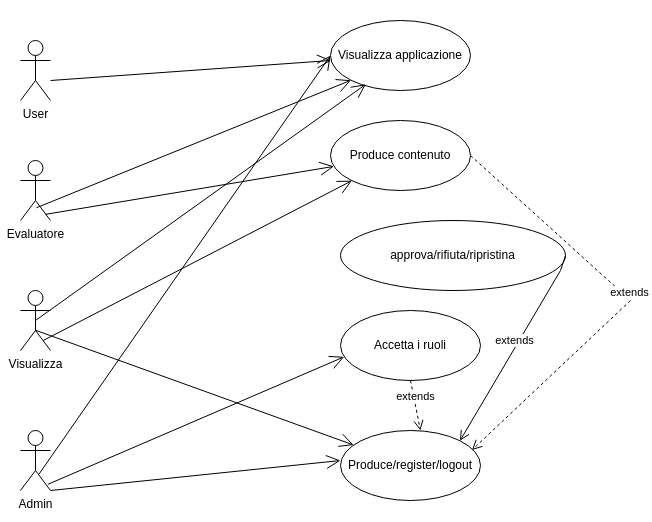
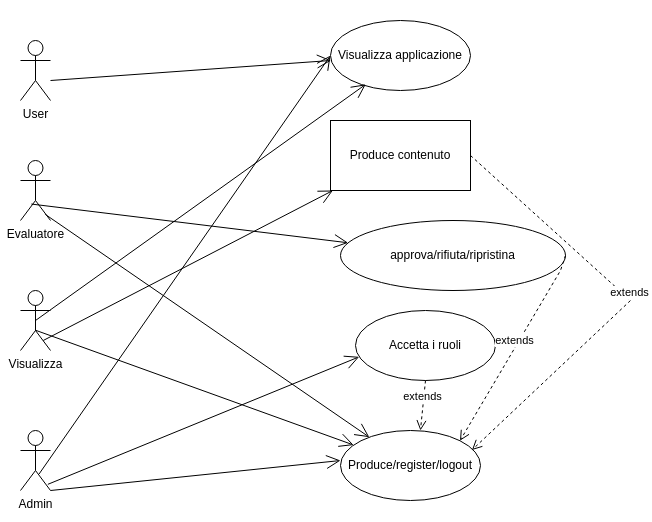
  <mxCell id="0" />
  <mxCell id="1" parent="0" />
  <mxCell id="2" value="User" style="shape=umlActor;verticalLabelPosition=bottom;verticalAlign=top;html=1;" vertex="1" parent="1"><mxGeometry x="20" y="40" width="30" height="60" as="geometry" /></mxCell>
  <mxCell id="3" value="Evaluatore" style="shape=umlActor;verticalLabelPosition=bottom;verticalAlign=top;html=1;" vertex="1" parent="1"><mxGeometry x="20" y="160" width="30" height="60" as="geometry" /></mxCell>
  <mxCell id="4" value="Visualizza" style="shape=umlActor;verticalLabelPosition=bottom;verticalAlign=top;html=1;" vertex="1" parent="1"><mxGeometry x="20" y="290" width="30" height="60" as="geometry" /></mxCell>
  <mxCell id="5" value="Admin" style="shape=umlActor;verticalLabelPosition=bottom;verticalAlign=top;html=1;" vertex="1" parent="1"><mxGeometry x="20" y="430" width="30" height="60" as="geometry" /></mxCell>
  <mxCell id="6" value="Visualizza applicazione" style="ellipse;whiteSpace=wrap;html=1;" vertex="1" parent="1"><mxGeometry x="330" y="20" width="140" height="70" as="geometry" /></mxCell>
- <mxCell id="7" value="Produce contenuto" style="ellipse;whiteSpace=wrap;html=1;" vertex="1" parent="1"><mxGeometry x="330" y="120" width="140" height="70" as="geometry" /></mxCell>
+ <mxCell id="7" value="Produce contenuto" style="whiteSpace=wrap;html=1;rounded=0;" vertex="1" parent="1"><mxGeometry x="330" y="120" width="140" height="70" as="geometry" /></mxCell>
  <mxCell id="8" value="approva/rifiuta/ripristina" style="ellipse;whiteSpace=wrap;html=1;" vertex="1" parent="1"><mxGeometry x="340" y="220" width="225" height="70" as="geometry" /></mxCell>
- <mxCell id="9" value="Accetta i ruoli" style="ellipse;whiteSpace=wrap;html=1;" vertex="1" parent="1"><mxGeometry x="340" y="310" width="140" height="70" as="geometry" /></mxCell>
+ <mxCell id="9" value="Accetta i ruoli" style="ellipse;whiteSpace=wrap;html=1;" vertex="1" parent="1"><mxGeometry x="355" y="310" width="140" height="70" as="geometry" /></mxCell>
  <mxCell id="10" value="Produce/register/logout" style="ellipse;whiteSpace=wrap;html=1;" vertex="1" parent="1"><mxGeometry x="340" y="430" width="140" height="70" as="geometry" /></mxCell>
  <mxCell id="11" value="" style="endArrow=open;endFill=1;endSize=12;html=1;rounded=0;" edge="1" parent="1" target="6"><mxGeometry width="160" relative="1" as="geometry"><mxPoint x="50" y="80" as="sourcePoint" /><mxPoint x="300" y="120" as="targetPoint" /></mxGeometry></mxCell>
- <mxCell id="12" value="" style="endArrow=open;endFill=1;endSize=12;html=1;rounded=0;exitX=0.533;exitY=0.787;exitDx=0;exitDy=0;exitPerimeter=0;entryX=0;entryY=1;entryDx=0;entryDy=0;" edge="1" parent="1" source="3" target="6"><mxGeometry width="160" relative="1" as="geometry"><mxPoint x="120" y="170" as="sourcePoint" /><mxPoint x="280" y="170" as="targetPoint" /></mxGeometry></mxCell>
  <mxCell id="13" value="" style="endArrow=open;endFill=1;endSize=12;html=1;rounded=0;exitX=0.5;exitY=0.5;exitDx=0;exitDy=0;exitPerimeter=0;entryX=0.252;entryY=0.912;entryDx=0;entryDy=0;entryPerimeter=0;" edge="1" parent="1" source="4" target="6"><mxGeometry width="160" relative="1" as="geometry"><mxPoint x="100" y="270" as="sourcePoint" /><mxPoint x="260" y="270" as="targetPoint" /><Array as="points" /></mxGeometry></mxCell>
  <mxCell id="14" value="" style="endArrow=open;endFill=1;endSize=12;html=1;rounded=0;exitX=0.619;exitY=0.725;exitDx=0;exitDy=0;exitPerimeter=0;entryX=0;entryY=0.5;entryDx=0;entryDy=0;" edge="1" parent="1" source="5" target="6"><mxGeometry width="160" relative="1" as="geometry"><mxPoint x="120" y="390" as="sourcePoint" /><mxPoint x="320" y="150" as="targetPoint" /><Array as="points" /></mxGeometry></mxCell>
- <mxCell id="16" value="" style="endArrow=open;endFill=1;endSize=12;html=1;rounded=0;exitX=0.826;exitY=0.898;exitDx=0;exitDy=0;exitPerimeter=0;" edge="1" parent="1" source="3" target="7"><mxGeometry width="160" relative="1" as="geometry"><mxPoint x="80" y="254.68" as="sourcePoint" /><mxPoint x="270" y="380" as="targetPoint" /></mxGeometry></mxCell>
+ <mxCell id="15" value="" style="endArrow=open;endFill=1;endSize=12;html=1;rounded=0;exitX=0.361;exitY=0.726;exitDx=0;exitDy=0;exitPerimeter=0;" edge="1" parent="1" source="3" target="8"><mxGeometry width="160" relative="1" as="geometry"><mxPoint x="110" y="230" as="sourcePoint" /><mxPoint x="270" y="230" as="targetPoint" /></mxGeometry></mxCell>
+ <mxCell id="16" value="" style="endArrow=open;endFill=1;endSize=12;html=1;rounded=0;exitX=0.826;exitY=0.898;exitDx=0;exitDy=0;exitPerimeter=0;" edge="1" parent="1" source="3" target="10"><mxGeometry width="160" relative="1" as="geometry"><mxPoint x="80" y="254.68" as="sourcePoint" /><mxPoint x="270" y="380" as="targetPoint" /></mxGeometry></mxCell>
  <mxCell id="17" value="" style="endArrow=open;endFill=1;endSize=12;html=1;rounded=0;exitX=0.482;exitY=0.659;exitDx=0;exitDy=0;exitPerimeter=0;" edge="1" parent="1" source="4" target="10"><mxGeometry width="160" relative="1" as="geometry"><mxPoint x="70" y="380" as="sourcePoint" /><mxPoint x="230" y="380" as="targetPoint" /></mxGeometry></mxCell>
  <mxCell id="18" value="" style="endArrow=open;endFill=1;endSize=12;html=1;rounded=0;exitX=0.757;exitY=0.865;exitDx=0;exitDy=0;exitPerimeter=0;" edge="1" parent="1" target="7"><mxGeometry width="160" relative="1" as="geometry"><mxPoint x="42.71" y="340" as="sourcePoint" /><mxPoint x="280" y="398.1" as="targetPoint" /></mxGeometry></mxCell>
  <mxCell id="19" value="" style="endArrow=open;endFill=1;endSize=12;html=1;rounded=0;exitX=0.912;exitY=0.897;exitDx=0;exitDy=0;exitPerimeter=0;entryX=0.026;entryY=0.662;entryDx=0;entryDy=0;entryPerimeter=0;" edge="1" parent="1" source="5" target="9"><mxGeometry width="160" relative="1" as="geometry"><mxPoint x="120" y="420" as="sourcePoint" /><mxPoint x="280" y="420" as="targetPoint" /></mxGeometry></mxCell>
  <mxCell id="20" value="" style="endArrow=open;endFill=1;endSize=12;html=1;rounded=0;exitX=1;exitY=1;exitDx=0;exitDy=0;exitPerimeter=0;entryX=0;entryY=0.429;entryDx=0;entryDy=0;entryPerimeter=0;" edge="1" parent="1" source="5" target="10"><mxGeometry width="160" relative="1" as="geometry"><mxPoint x="120" y="420" as="sourcePoint" /><mxPoint x="280" y="420" as="targetPoint" /></mxGeometry></mxCell>
  <mxCell id="21" value="extends" style="html=1;verticalAlign=bottom;endArrow=open;dashed=1;endSize=8;curved=0;rounded=0;exitX=0.5;exitY=1;exitDx=0;exitDy=0;entryX=0.571;entryY=0;entryDx=0;entryDy=0;entryPerimeter=0;" edge="1" parent="1" source="9" target="10"><mxGeometry relative="1" as="geometry"><mxPoint x="530" y="410" as="sourcePoint" /><mxPoint x="450" y="410" as="targetPoint" /></mxGeometry></mxCell>
- <mxCell id="22" value="extends" style="html=1;verticalAlign=bottom;endArrow=open;dashed=0;endSize=8;curved=0;rounded=0;exitX=1;exitY=0.5;exitDx=0;exitDy=0;entryX=1;entryY=0;entryDx=0;entryDy=0;" edge="1" parent="1" source="8" target="10"><mxGeometry relative="1" as="geometry"><mxPoint x="620" y="270" as="sourcePoint" /><mxPoint x="590" y="330" as="targetPoint" /><Array as="points"><mxPoint x="560" y="270" /></Array></mxGeometry></mxCell>
+ <mxCell id="22" value="extends" style="html=1;verticalAlign=bottom;endArrow=open;dashed=1;endSize=8;curved=0;rounded=0;exitX=1;exitY=0.5;exitDx=0;exitDy=0;entryX=1;entryY=0;entryDx=0;entryDy=0;" edge="1" parent="1" source="8" target="10"><mxGeometry relative="1" as="geometry"><mxPoint x="620" y="270" as="sourcePoint" /><mxPoint x="590" y="330" as="targetPoint" /><Array as="points"><mxPoint x="560" y="270" /></Array></mxGeometry></mxCell>
  <mxCell id="23" value="extends" style="html=1;verticalAlign=bottom;endArrow=open;dashed=1;endSize=8;curved=0;rounded=0;exitX=1;exitY=0.5;exitDx=0;exitDy=0;entryX=0.939;entryY=0.279;entryDx=0;entryDy=0;entryPerimeter=0;" edge="1" parent="1" source="7" target="10"><mxGeometry relative="1" as="geometry"><mxPoint x="660" y="190" as="sourcePoint" /><mxPoint x="630" y="280" as="targetPoint" /><Array as="points"><mxPoint x="630" y="300" /></Array></mxGeometry></mxCell>
